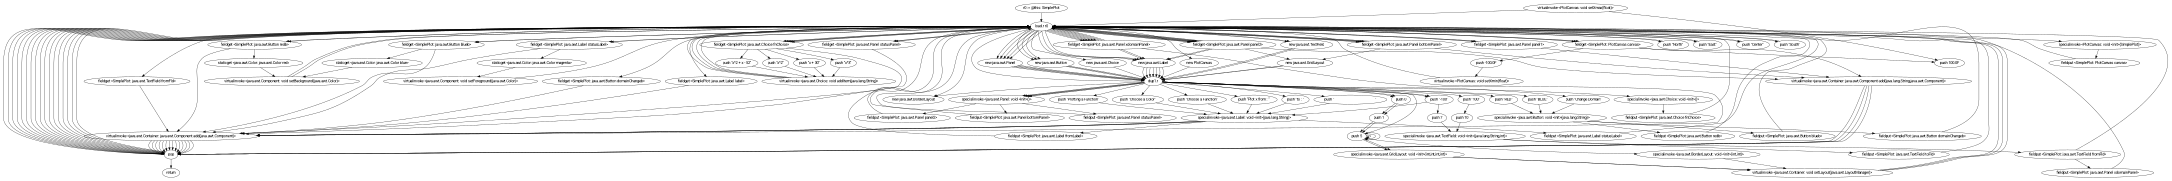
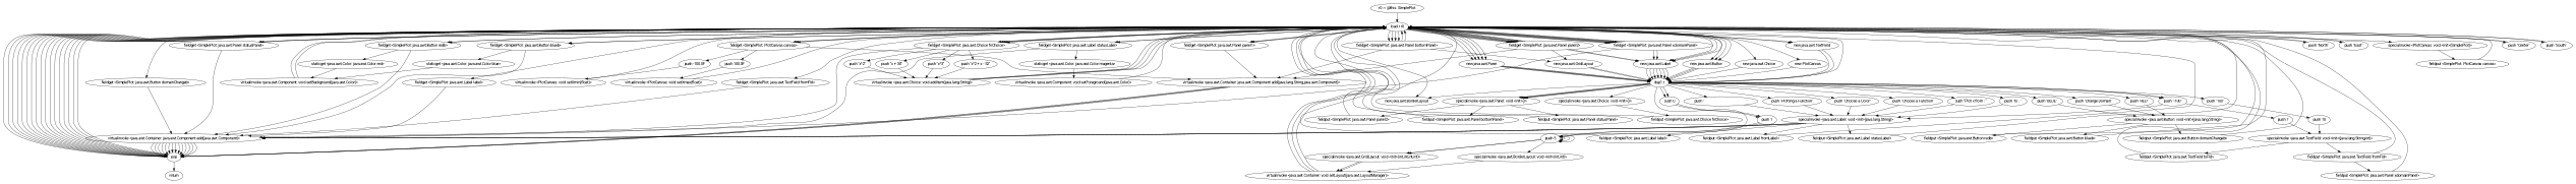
  digraph {
    fontname=Roboto
    node [fontname=Roboto]
    edge [fontname=Roboto]
    "r0 := @this: SimplePlot"
    "load.r r0"
    "new java.awt.BorderLayout"
    "new java.awt.Panel"
    "new java.awt.Label"
    "fieldget <SimplePlot: java.awt.Panel panel1>"
    "fieldget <SimplePlot: java.awt.Label label>"
    "push \"North\""
    "fieldget <SimplePlot: java.awt.Panel panel2>"
    "new java.awt.Button"
    "fieldget <SimplePlot: java.awt.Button redb>"
    "fieldget <SimplePlot: java.awt.Button blueb>"
    "new java.awt.Choice"
    "fieldget <SimplePlot: java.awt.Choice fnChoice>"
    "push \"East\""
    "new PlotCanvas"
    "specialinvoke <PlotCanvas: void <init>(SimplePlot)>"
    "push \"Center\""
    "fieldget <SimplePlot: PlotCanvas canvas>"
    "fieldget <SimplePlot: java.awt.Panel bottomPanel>"
    "fieldget <SimplePlot: java.awt.Panel xdomainPanel>"
    "new java.awt.TextField"
    "fieldget <SimplePlot: java.awt.TextField fromFld>"
    "fieldget <SimplePlot: java.awt.Button domainChangeb>"
    "fieldget <SimplePlot: java.awt.Label statusLabel>"
    "fieldget <SimplePlot: java.awt.Panel statusPanel>"
    "push \"South\""
    "dup1.r"
    "virtualinvoke <java.awt.Container: java.awt.Component add(java.lang.String,java.awt.Component)>"
    "virtualinvoke <java.awt.Container: java.awt.Component add(java.awt.Component)>"
    "new java.awt.GridLayout"
    "staticget <java.awt.Color: java.awt.Color red>"
    "staticget <java.awt.Color: java.awt.Color blue>"
    "push \"x^2\""
    "push \"x + 30\""
    "push \"x^3\""
    "push \"x^2 + x - 52\""
    "fieldput <SimplePlot: PlotCanvas canvas>"
    "push -100.0F"
    "push 100.0F"
    "staticget <java.awt.Color: java.awt.Color magenta>"
    "push 5"
    "specialinvoke <java.awt.Panel: void <init>()>"
    "push \"Plotting a Function\""
    "push 0"
    "push \"Choose a Color\""
    "push \"RED\""
    "push \"BLUE\""
    "push \"Choose a Function\""
    "specialinvoke <java.awt.Choice: void <init>()>"
    "push \"-100\""
    "push \"Plot x from : \""
    "push \"to : \""
    "push \"100\""
    "push \"Change Domain\""
    "push \"                                           \""
    "specialinvoke <java.awt.BorderLayout: void <init>(int,int)>"
    "specialinvoke <java.awt.GridLayout: void <init>(int,int,int,int)>"
    "fieldput <SimplePlot: java.awt.Panel panel2>"
    "fieldput <SimplePlot: java.awt.Panel bottomPanel>"
    "fieldput <SimplePlot: java.awt.Panel statusPanel>"
    "specialinvoke <java.awt.Label: void <init>(java.lang.String)>"
    "push 1"
    "specialinvoke <java.awt.Button: void <init>(java.lang.String)>"
    "fieldput <SimplePlot: java.awt.Choice fnChoice>"
    "push 7"
    "push 10"
    "virtualinvoke <java.awt.Container: void setLayout(java.awt.LayoutManager)>"
    "fieldput <SimplePlot: java.awt.Panel xdomainPanel>"
+   "fieldput <SimplePlot: java.awt.Label label>"
    "fieldput <SimplePlot: java.awt.Label fromLabel>"
    "fieldput <SimplePlot: java.awt.Label statusLabel>"
    pop
    return
    "fieldput <SimplePlot: java.awt.Button redb>"
    "fieldput <SimplePlot: java.awt.Button blueb>"
    "fieldput <SimplePlot: java.awt.Button domainChangeb>"
    "virtualinvoke <java.awt.Component: void setBackground(java.awt.Color)>"
    "virtualinvoke <java.awt.Choice: void addItem(java.lang.String)>"
    "virtualinvoke <PlotCanvas: void setXmin(float)>"
    "virtualinvoke <PlotCanvas: void setXmax(float)>"
    "specialinvoke <java.awt.TextField: void <init>(java.lang.String,int)>"
    "fieldput <SimplePlot: java.awt.TextField fromFld>"
    "fieldput <SimplePlot: java.awt.TextField toFld>"
    "virtualinvoke <java.awt.Component: void setForeground(java.awt.Color)>"
    "r0 := @this: SimplePlot" -> "load.r r0"
    "load.r r0" -> "new java.awt.BorderLayout"
    "load.r r0" -> "new java.awt.Panel"
    "load.r r0" -> "new java.awt.Panel"
    "load.r r0" -> "new java.awt.Panel"
    "load.r r0" -> "new java.awt.Panel"
    "load.r r0" -> "new java.awt.Panel"
    "load.r r0" -> "new java.awt.Label"
    "load.r r0" -> "new java.awt.Label"
    "load.r r0" -> "new java.awt.Label"
    "load.r r0" -> "fieldget <SimplePlot: java.awt.Panel panel1>"
    "load.r r0" -> "fieldget <SimplePlot: java.awt.Panel panel1>"
    "load.r r0" -> "fieldget <SimplePlot: java.awt.Label label>"
    "load.r r0" -> "push \"North\""
    "load.r r0" -> "fieldget <SimplePlot: java.awt.Panel panel2>"
    "load.r r0" -> "fieldget <SimplePlot: java.awt.Panel panel2>"
    "load.r r0" -> "fieldget <SimplePlot: java.awt.Panel panel2>"
    "load.r r0" -> "fieldget <SimplePlot: java.awt.Panel panel2>"
    "load.r r0" -> "fieldget <SimplePlot: java.awt.Panel panel2>"
    "load.r r0" -> "fieldget <SimplePlot: java.awt.Panel panel2>"
    "load.r r0" -> "fieldget <SimplePlot: java.awt.Panel panel2>"
    "load.r r0" -> "new java.awt.Button"
    "load.r r0" -> "new java.awt.Button"
    "load.r r0" -> "new java.awt.Button"
    "load.r r0" -> "fieldget <SimplePlot: java.awt.Button redb>"
    "load.r r0" -> "fieldget <SimplePlot: java.awt.Button redb>"
    "load.r r0" -> "fieldget <SimplePlot: java.awt.Button blueb>"
    "load.r r0" -> "fieldget <SimplePlot: java.awt.Button blueb>"
    "load.r r0" -> "new java.awt.Choice"
    "load.r r0" -> "fieldget <SimplePlot: java.awt.Choice fnChoice>"
    "load.r r0" -> "fieldget <SimplePlot: java.awt.Choice fnChoice>"
    "load.r r0" -> "fieldget <SimplePlot: java.awt.Choice fnChoice>"
    "load.r r0" -> "fieldget <SimplePlot: java.awt.Choice fnChoice>"
    "load.r r0" -> "fieldget <SimplePlot: java.awt.Choice fnChoice>"
    "load.r r0" -> "push \"East\""
    "load.r r0" -> "new PlotCanvas"
    "load.r r0" -> "specialinvoke <PlotCanvas: void <init>(SimplePlot)>"
    "load.r r0" -> "push \"Center\""
    "load.r r0" -> "fieldget <SimplePlot: PlotCanvas canvas>"
    "load.r r0" -> "fieldget <SimplePlot: PlotCanvas canvas>"
    "load.r r0" -> "fieldget <SimplePlot: PlotCanvas canvas>"
    "load.r r0" -> "fieldget <SimplePlot: java.awt.Panel bottomPanel>"
    "load.r r0" -> "fieldget <SimplePlot: java.awt.Panel bottomPanel>"
    "load.r r0" -> "fieldget <SimplePlot: java.awt.Panel bottomPanel>"
    "load.r r0" -> "fieldget <SimplePlot: java.awt.Panel bottomPanel>"
    "load.r r0" -> "fieldget <SimplePlot: java.awt.Panel xdomainPanel>"
    "load.r r0" -> "fieldget <SimplePlot: java.awt.Panel xdomainPanel>"
    "load.r r0" -> "fieldget <SimplePlot: java.awt.Panel xdomainPanel>"
    "load.r r0" -> "fieldget <SimplePlot: java.awt.Panel xdomainPanel>"
    "load.r r0" -> "fieldget <SimplePlot: java.awt.Panel xdomainPanel>"
    "load.r r0" -> "fieldget <SimplePlot: java.awt.Panel xdomainPanel>"
    "load.r r0" -> "new java.awt.TextField"
    "load.r r0" -> "new java.awt.TextField"
    "load.r r0" -> "fieldget <SimplePlot: java.awt.TextField fromFld>"
    "load.r r0" -> "fieldget <SimplePlot: java.awt.Button domainChangeb>"
    "load.r r0" -> "fieldget <SimplePlot: java.awt.Label statusLabel>"
    "load.r r0" -> "fieldget <SimplePlot: java.awt.Label statusLabel>"
    "load.r r0" -> "fieldget <SimplePlot: java.awt.Panel statusPanel>"
    "load.r r0" -> "fieldget <SimplePlot: java.awt.Panel statusPanel>"
    "load.r r0" -> "push \"South\""
    "new java.awt.Panel" -> "dup1.r"
    "new java.awt.Panel" -> "dup1.r"
    "new java.awt.Panel" -> "dup1.r"
    "new java.awt.Panel" -> "dup1.r"
    "new java.awt.Panel" -> "dup1.r"
    "new java.awt.Label" -> "dup1.r"
    "new java.awt.Label" -> "dup1.r"
    "new java.awt.Label" -> "dup1.r"
    "new java.awt.Label" -> "dup1.r"
    "new java.awt.Label" -> "dup1.r"
    "new java.awt.Label" -> "dup1.r"
    "new java.awt.Label" -> "dup1.r"
    "fieldget <SimplePlot: java.awt.Panel panel1>" -> "load.r r0"
    "fieldget <SimplePlot: java.awt.Panel panel1>" -> "virtualinvoke <java.awt.Container: java.awt.Component add(java.lang.String,java.awt.Component)>"
    "fieldget <SimplePlot: java.awt.Label label>" -> "virtualinvoke <java.awt.Container: java.awt.Component add(java.awt.Component)>"
    "push \"North\"" -> "load.r r0"
    "fieldget <SimplePlot: java.awt.Panel panel2>" -> "load.r r0"
    "fieldget <SimplePlot: java.awt.Panel panel2>" -> "load.r r0"
    "fieldget <SimplePlot: java.awt.Panel panel2>" -> "load.r r0"
    "fieldget <SimplePlot: java.awt.Panel panel2>" -> "new java.awt.Label"
    "fieldget <SimplePlot: java.awt.Panel panel2>" -> "new java.awt.Label"
    "fieldget <SimplePlot: java.awt.Panel panel2>" -> "virtualinvoke <java.awt.Container: java.awt.Component add(java.lang.String,java.awt.Component)>"
    "fieldget <SimplePlot: java.awt.Panel panel2>" -> "new java.awt.GridLayout"
    "new java.awt.Button" -> "dup1.r"
    "new java.awt.Button" -> "dup1.r"
    "new java.awt.Button" -> "dup1.r"
    "fieldget <SimplePlot: java.awt.Button redb>" -> "virtualinvoke <java.awt.Container: java.awt.Component add(java.awt.Component)>"
    "fieldget <SimplePlot: java.awt.Button redb>" -> "staticget <java.awt.Color: java.awt.Color red>"
    "fieldget <SimplePlot: java.awt.Button blueb>" -> "virtualinvoke <java.awt.Container: java.awt.Component add(java.awt.Component)>"
    "fieldget <SimplePlot: java.awt.Button blueb>" -> "staticget <java.awt.Color: java.awt.Color blue>"
    "new java.awt.Choice" -> "dup1.r"
    "fieldget <SimplePlot: java.awt.Choice fnChoice>" -> "virtualinvoke <java.awt.Container: java.awt.Component add(java.awt.Component)>"
    "fieldget <SimplePlot: java.awt.Choice fnChoice>" -> "push \"x^2\""
    "fieldget <SimplePlot: java.awt.Choice fnChoice>" -> "push \"x + 30\""
    "fieldget <SimplePlot: java.awt.Choice fnChoice>" -> "push \"x^3\""
    "fieldget <SimplePlot: java.awt.Choice fnChoice>" -> "push \"x^2 + x - 52\""
    "push \"East\"" -> "load.r r0"
    "new PlotCanvas" -> "dup1.r"
    "specialinvoke <PlotCanvas: void <init>(SimplePlot)>" -> "fieldput <SimplePlot: PlotCanvas canvas>"
    "push \"Center\"" -> "load.r r0"
    "fieldget <SimplePlot: PlotCanvas canvas>" -> "virtualinvoke <java.awt.Container: java.awt.Component add(java.lang.String,java.awt.Component)>"
    "fieldget <SimplePlot: PlotCanvas canvas>" -> "push -100.0F"
    "fieldget <SimplePlot: PlotCanvas canvas>" -> "push 100.0F"
    "fieldget <SimplePlot: java.awt.Panel bottomPanel>" -> "load.r r0"
    "fieldget <SimplePlot: java.awt.Panel bottomPanel>" -> "load.r r0"
    "fieldget <SimplePlot: java.awt.Panel bottomPanel>" -> "virtualinvoke <java.awt.Container: java.awt.Component add(java.lang.String,java.awt.Component)>"
    "fieldget <SimplePlot: java.awt.Panel bottomPanel>" -> "new java.awt.GridLayout"
    "fieldget <SimplePlot: java.awt.Panel xdomainPanel>" -> "load.r r0"
    "fieldget <SimplePlot: java.awt.Panel xdomainPanel>" -> "load.r r0"
    "fieldget <SimplePlot: java.awt.Panel xdomainPanel>" -> "load.r r0"
    "fieldget <SimplePlot: java.awt.Panel xdomainPanel>" -> "new java.awt.Label"
    "fieldget <SimplePlot: java.awt.Panel xdomainPanel>" -> "new java.awt.Label"
    "fieldget <SimplePlot: java.awt.Panel xdomainPanel>" -> "virtualinvoke <java.awt.Container: java.awt.Component add(java.awt.Component)>"
    "new java.awt.TextField" -> "dup1.r"
    "new java.awt.TextField" -> "dup1.r"
    "fieldget <SimplePlot: java.awt.TextField fromFld>" -> "virtualinvoke <java.awt.Container: java.awt.Component add(java.awt.Component)>"
    "fieldget <SimplePlot: java.awt.Button domainChangeb>" -> "virtualinvoke <java.awt.Container: java.awt.Component add(java.awt.Component)>"
    "fieldget <SimplePlot: java.awt.Label statusLabel>" -> "virtualinvoke <java.awt.Container: java.awt.Component add(java.awt.Component)>"
    "fieldget <SimplePlot: java.awt.Label statusLabel>" -> "staticget <java.awt.Color: java.awt.Color magenta>"
    "fieldget <SimplePlot: java.awt.Panel statusPanel>" -> "load.r r0"
    "fieldget <SimplePlot: java.awt.Panel statusPanel>" -> "virtualinvoke <java.awt.Container: java.awt.Component add(java.awt.Component)>"
    "push \"South\"" -> "load.r r0"
    "dup1.r" -> "load.r r0"
    "dup1.r" -> "new java.awt.BorderLayout"
    "dup1.r" -> "push 5"
    "dup1.r" -> "specialinvoke <java.awt.Panel: void <init>()>"
    "dup1.r" -> "specialinvoke <java.awt.Panel: void <init>()>"
    "dup1.r" -> "specialinvoke <java.awt.Panel: void <init>()>"
    "dup1.r" -> "specialinvoke <java.awt.Panel: void <init>()>"
    "dup1.r" -> "specialinvoke <java.awt.Panel: void <init>()>"
    "dup1.r" -> "push \"Plotting a Function\""
    "dup1.r" -> "push 0"
    "dup1.r" -> "push 0"
    "dup1.r" -> "push \"Choose a Color\""
    "dup1.r" -> "push \"RED\""
    "dup1.r" -> "push \"BLUE\""
    "dup1.r" -> "push \"Choose a Function\""
    "dup1.r" -> "specialinvoke <java.awt.Choice: void <init>()>"
    "dup1.r" -> "push \"-100\""
    "dup1.r" -> "push \"-100\""
    "dup1.r" -> "push \"Plot x from : \""
    "dup1.r" -> "push \"to : \""
    "dup1.r" -> "push \"100\""
    "dup1.r" -> "push \"Change Domain\""
    "dup1.r" -> "push \"                                           \""
    "virtualinvoke <java.awt.Container: java.awt.Component add(java.lang.String,java.awt.Component)>" -> pop
    "virtualinvoke <java.awt.Container: java.awt.Component add(java.lang.String,java.awt.Component)>" -> pop
    "virtualinvoke <java.awt.Container: java.awt.Component add(java.lang.String,java.awt.Component)>" -> pop
    "virtualinvoke <java.awt.Container: java.awt.Component add(java.lang.String,java.awt.Component)>" -> pop
    "virtualinvoke <java.awt.Container: java.awt.Component add(java.awt.Component)>" -> pop
    "virtualinvoke <java.awt.Container: java.awt.Component add(java.awt.Component)>" -> pop
    "virtualinvoke <java.awt.Container: java.awt.Component add(java.awt.Component)>" -> pop
    "virtualinvoke <java.awt.Container: java.awt.Component add(java.awt.Component)>" -> pop
    "virtualinvoke <java.awt.Container: java.awt.Component add(java.awt.Component)>" -> pop
    "virtualinvoke <java.awt.Container: java.awt.Component add(java.awt.Component)>" -> pop
    "virtualinvoke <java.awt.Container: java.awt.Component add(java.awt.Component)>" -> pop
    "virtualinvoke <java.awt.Container: java.awt.Component add(java.awt.Component)>" -> pop
    "virtualinvoke <java.awt.Container: java.awt.Component add(java.awt.Component)>" -> pop
    "virtualinvoke <java.awt.Container: java.awt.Component add(java.awt.Component)>" -> pop
    "virtualinvoke <java.awt.Container: java.awt.Component add(java.awt.Component)>" -> pop
    "virtualinvoke <java.awt.Container: java.awt.Component add(java.awt.Component)>" -> pop
    "virtualinvoke <java.awt.Container: java.awt.Component add(java.awt.Component)>" -> pop
    "virtualinvoke <java.awt.Container: java.awt.Component add(java.awt.Component)>" -> pop
    "new java.awt.GridLayout" -> "dup1.r"
    "new java.awt.GridLayout" -> "dup1.r"
    "staticget <java.awt.Color: java.awt.Color red>" -> "virtualinvoke <java.awt.Component: void setBackground(java.awt.Color)>"
    "staticget <java.awt.Color: java.awt.Color blue>" -> "virtualinvoke <java.awt.Component: void setBackground(java.awt.Color)>"
    "push \"x^2\"" -> "virtualinvoke <java.awt.Choice: void addItem(java.lang.String)>"
    "push \"x + 30\"" -> "virtualinvoke <java.awt.Choice: void addItem(java.lang.String)>"
    "push \"x^3\"" -> "virtualinvoke <java.awt.Choice: void addItem(java.lang.String)>"
    "push \"x^2 + x - 52\"" -> "virtualinvoke <java.awt.Choice: void addItem(java.lang.String)>"
    "fieldput <SimplePlot: PlotCanvas canvas>" -> "load.r r0"
    "push -100.0F" -> "virtualinvoke <PlotCanvas: void setXmin(float)>"
-   "virtualinvoke <PlotCanvas: void setXmax(float)>" -> "push 100.0F"
+   "push 100.0F" -> "virtualinvoke <PlotCanvas: void setXmax(float)>"
    "staticget <java.awt.Color: java.awt.Color magenta>" -> "virtualinvoke <java.awt.Component: void setForeground(java.awt.Color)>"
    "push 5" -> "push 5"
    "push 5" -> "push 5"
    "push 5" -> "push 5"
    "push 5" -> "specialinvoke <java.awt.BorderLayout: void <init>(int,int)>"
    "push 5" -> "specialinvoke <java.awt.GridLayout: void <init>(int,int,int,int)>"
    "push 5" -> "specialinvoke <java.awt.GridLayout: void <init>(int,int,int,int)>"
    "specialinvoke <java.awt.Panel: void <init>()>" -> "fieldput <SimplePlot: java.awt.Panel panel2>"
    "specialinvoke <java.awt.Panel: void <init>()>" -> "fieldput <SimplePlot: java.awt.Panel bottomPanel>"
    "specialinvoke <java.awt.Panel: void <init>()>" -> "fieldput <SimplePlot: java.awt.Panel statusPanel>"
    "push \"Plotting a Function\"" -> "specialinvoke <java.awt.Label: void <init>(java.lang.String)>"
    "push 0" -> "push 1"
    "push 0" -> "push 1"
    "push \"Choose a Color\"" -> "specialinvoke <java.awt.Label: void <init>(java.lang.String)>"
    "push \"RED\"" -> "specialinvoke <java.awt.Button: void <init>(java.lang.String)>"
    "push \"BLUE\"" -> "specialinvoke <java.awt.Button: void <init>(java.lang.String)>"
    "push \"Choose a Function\"" -> "specialinvoke <java.awt.Label: void <init>(java.lang.String)>"
    "specialinvoke <java.awt.Choice: void <init>()>" -> "fieldput <SimplePlot: java.awt.Choice fnChoice>"
    "push \"-100\"" -> "specialinvoke <java.awt.Label: void <init>(java.lang.String)>"
    "push \"-100\"" -> "push 7"
    "push \"Plot x from : \"" -> "specialinvoke <java.awt.Label: void <init>(java.lang.String)>"
    "push \"to : \"" -> "specialinvoke <java.awt.Label: void <init>(java.lang.String)>"
    "push \"100\"" -> "push 10"
    "push \"Change Domain\"" -> "specialinvoke <java.awt.Button: void <init>(java.lang.String)>"
    "push \"                                           \"" -> "specialinvoke <java.awt.Label: void <init>(java.lang.String)>"
    "specialinvoke <java.awt.BorderLayout: void <init>(int,int)>" -> "virtualinvoke <java.awt.Container: void setLayout(java.awt.LayoutManager)>"
    "specialinvoke <java.awt.GridLayout: void <init>(int,int,int,int)>" -> "virtualinvoke <java.awt.Container: void setLayout(java.awt.LayoutManager)>"
    "specialinvoke <java.awt.GridLayout: void <init>(int,int,int,int)>" -> "virtualinvoke <java.awt.Container: void setLayout(java.awt.LayoutManager)>"
    "fieldput <SimplePlot: java.awt.Panel panel2>" -> "load.r r0"
    "fieldput <SimplePlot: java.awt.Panel bottomPanel>" -> "load.r r0"
    "fieldput <SimplePlot: java.awt.Panel statusPanel>" -> "load.r r0"
    "specialinvoke <java.awt.Label: void <init>(java.lang.String)>" -> "virtualinvoke <java.awt.Container: java.awt.Component add(java.awt.Component)>"
    "specialinvoke <java.awt.Label: void <init>(java.lang.String)>" -> "virtualinvoke <java.awt.Container: java.awt.Component add(java.awt.Component)>"
    "specialinvoke <java.awt.Label: void <init>(java.lang.String)>" -> "virtualinvoke <java.awt.Container: java.awt.Component add(java.awt.Component)>"
    "specialinvoke <java.awt.Label: void <init>(java.lang.String)>" -> "virtualinvoke <java.awt.Container: java.awt.Component add(java.awt.Component)>"
+   "specialinvoke <java.awt.Label: void <init>(java.lang.String)>" -> "fieldput <SimplePlot: java.awt.Label label>"
    "specialinvoke <java.awt.Label: void <init>(java.lang.String)>" -> "fieldput <SimplePlot: java.awt.Label fromLabel>"
    "specialinvoke <java.awt.Label: void <init>(java.lang.String)>" -> "fieldput <SimplePlot: java.awt.Label statusLabel>"
    "push 1" -> "push 5"
    "push 1" -> "push 5"
    "specialinvoke <java.awt.Button: void <init>(java.lang.String)>" -> "fieldput <SimplePlot: java.awt.Button redb>"
    "specialinvoke <java.awt.Button: void <init>(java.lang.String)>" -> "fieldput <SimplePlot: java.awt.Button blueb>"
    "specialinvoke <java.awt.Button: void <init>(java.lang.String)>" -> "fieldput <SimplePlot: java.awt.Button domainChangeb>"
    "fieldput <SimplePlot: java.awt.Choice fnChoice>" -> "load.r r0"
    "push 7" -> "specialinvoke <java.awt.TextField: void <init>(java.lang.String,int)>"
    "push 10" -> "specialinvoke <java.awt.TextField: void <init>(java.lang.String,int)>"
    "virtualinvoke <java.awt.Container: void setLayout(java.awt.LayoutManager)>" -> "load.r r0"
    "virtualinvoke <java.awt.Container: void setLayout(java.awt.LayoutManager)>" -> "load.r r0"
    "virtualinvoke <java.awt.Container: void setLayout(java.awt.LayoutManager)>" -> "load.r r0"
    "fieldput <SimplePlot: java.awt.Panel xdomainPanel>" -> "load.r r0"
+   "fieldput <SimplePlot: java.awt.Label label>" -> "load.r r0"
    "fieldput <SimplePlot: java.awt.Label fromLabel>" -> "load.r r0"
    "fieldput <SimplePlot: java.awt.Label statusLabel>" -> "load.r r0"
    pop -> "load.r r0"
    pop -> "load.r r0"
    pop -> "load.r r0"
    pop -> "load.r r0"
    pop -> "load.r r0"
    pop -> "load.r r0"
    pop -> "load.r r0"
    pop -> "load.r r0"
    pop -> "load.r r0"
    pop -> "load.r r0"
    pop -> "load.r r0"
    pop -> "load.r r0"
    pop -> "load.r r0"
    pop -> "load.r r0"
    pop -> "load.r r0"
    pop -> "load.r r0"
    pop -> "load.r r0"
    pop -> return
    "fieldput <SimplePlot: java.awt.Button redb>" -> "load.r r0"
    "fieldput <SimplePlot: java.awt.Button blueb>" -> "load.r r0"
    "fieldput <SimplePlot: java.awt.Button domainChangeb>" -> "load.r r0"
    "virtualinvoke <java.awt.Component: void setBackground(java.awt.Color)>" -> "load.r r0"
    "virtualinvoke <java.awt.Component: void setBackground(java.awt.Color)>" -> "load.r r0"
    "virtualinvoke <java.awt.Choice: void addItem(java.lang.String)>" -> "load.r r0"
    "virtualinvoke <java.awt.Choice: void addItem(java.lang.String)>" -> "load.r r0"
    "virtualinvoke <java.awt.Choice: void addItem(java.lang.String)>" -> "load.r r0"
    "virtualinvoke <java.awt.Choice: void addItem(java.lang.String)>" -> "load.r r0"
    "virtualinvoke <PlotCanvas: void setXmin(float)>" -> "load.r r0"
    "virtualinvoke <PlotCanvas: void setXmax(float)>" -> "load.r r0"
    "specialinvoke <java.awt.TextField: void <init>(java.lang.String,int)>" -> "fieldput <SimplePlot: java.awt.TextField fromFld>"
    "specialinvoke <java.awt.TextField: void <init>(java.lang.String,int)>" -> "fieldput <SimplePlot: java.awt.TextField toFld>"
    "fieldput <SimplePlot: java.awt.TextField fromFld>" -> "load.r r0"
    "fieldput <SimplePlot: java.awt.TextField fromFld>" -> "fieldput <SimplePlot: java.awt.Panel xdomainPanel>"
    "fieldput <SimplePlot: java.awt.TextField toFld>" -> "load.r r0"
    "virtualinvoke <java.awt.Component: void setForeground(java.awt.Color)>" -> "load.r r0"
  }
